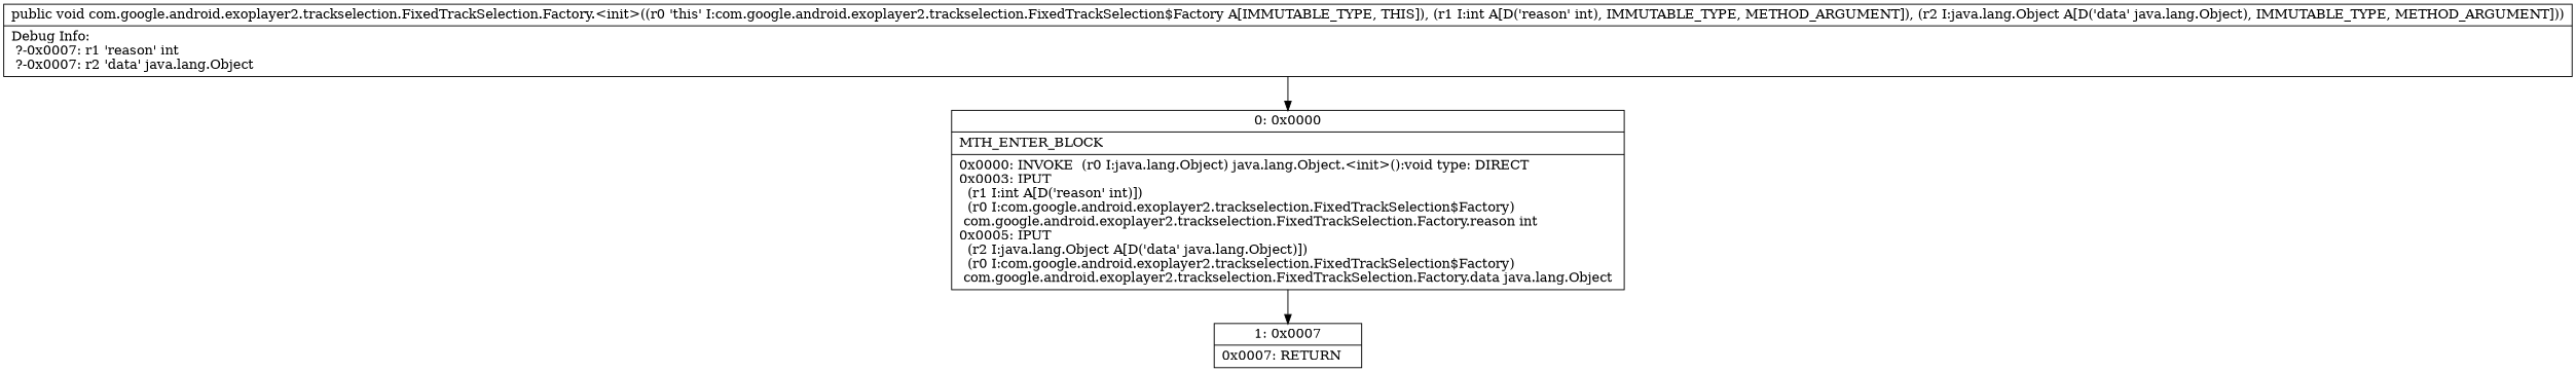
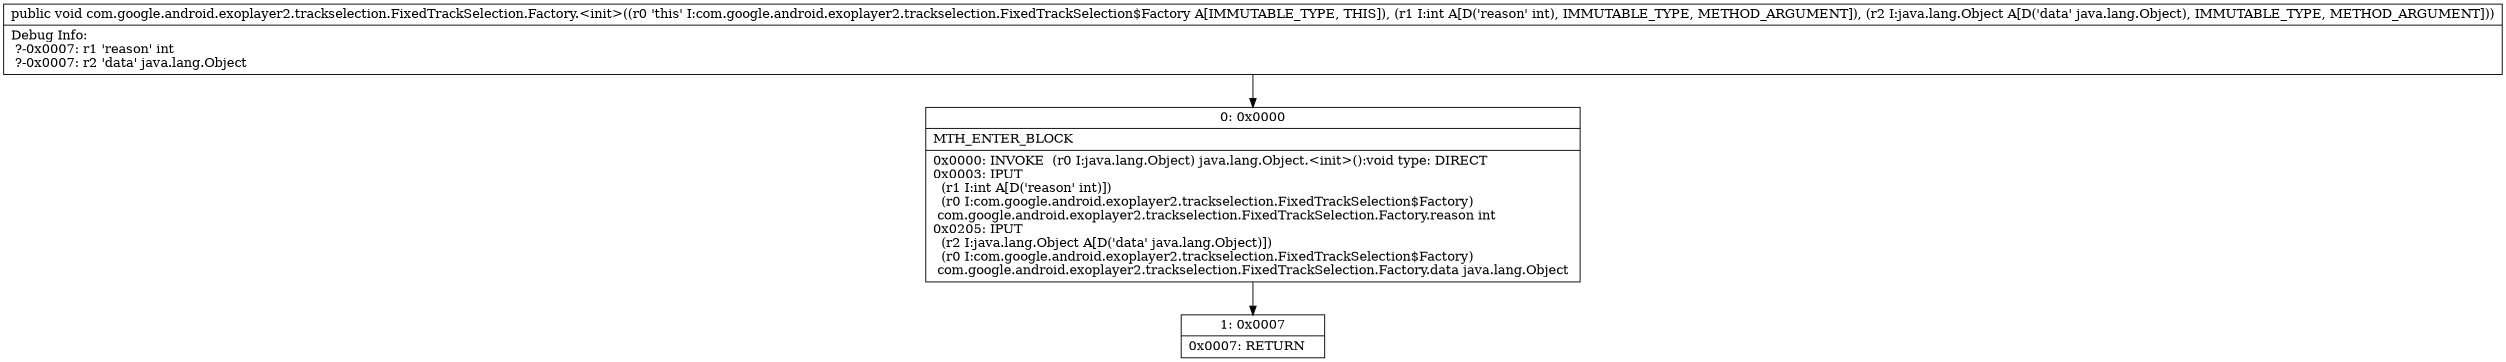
  digraph {
    node [shape=record]
-   n1 [label="{0\:\ 0x0000|MTH_ENTER_BLOCK\l|0x0000: INVOKE  (r0 I:java.lang.Object) java.lang.Object.\<init\>():void type: DIRECT \l0x0003: IPUT  \l  (r1 I:int A[D('reason' int)])\l  (r0 I:com.google.android.exoplayer2.trackselection.FixedTrackSelection$Factory)\l com.google.android.exoplayer2.trackselection.FixedTrackSelection.Factory.reason int \l0x0005: IPUT  \l  (r2 I:java.lang.Object A[D('data' java.lang.Object)])\l  (r0 I:com.google.android.exoplayer2.trackselection.FixedTrackSelection$Factory)\l com.google.android.exoplayer2.trackselection.FixedTrackSelection.Factory.data java.lang.Object \l}"]
+   n1 [label="{0\:\ 0x0000|MTH_ENTER_BLOCK\l|0x0000: INVOKE  (r0 I:java.lang.Object) java.lang.Object.\<init\>():void type: DIRECT \l0x0003: IPUT  \l  (r1 I:int A[D('reason' int)])\l  (r0 I:com.google.android.exoplayer2.trackselection.FixedTrackSelection$Factory)\l com.google.android.exoplayer2.trackselection.FixedTrackSelection.Factory.reason int \l0x0205: IPUT  \l  (r2 I:java.lang.Object A[D('data' java.lang.Object)])\l  (r0 I:com.google.android.exoplayer2.trackselection.FixedTrackSelection$Factory)\l com.google.android.exoplayer2.trackselection.FixedTrackSelection.Factory.data java.lang.Object \l}"]
    n2 [label="{1\:\ 0x0007|0x0007: RETURN   \l}"]
    n3 [label="{public void com.google.android.exoplayer2.trackselection.FixedTrackSelection.Factory.\<init\>((r0 'this' I:com.google.android.exoplayer2.trackselection.FixedTrackSelection$Factory A[IMMUTABLE_TYPE, THIS]), (r1 I:int A[D('reason' int), IMMUTABLE_TYPE, METHOD_ARGUMENT]), (r2 I:java.lang.Object A[D('data' java.lang.Object), IMMUTABLE_TYPE, METHOD_ARGUMENT]))  | Debug Info:\l  ?\-0x0007: r1 'reason' int\l  ?\-0x0007: r2 'data' java.lang.Object\l}"]
    n1 -> n2
    n3 -> n1
  }
